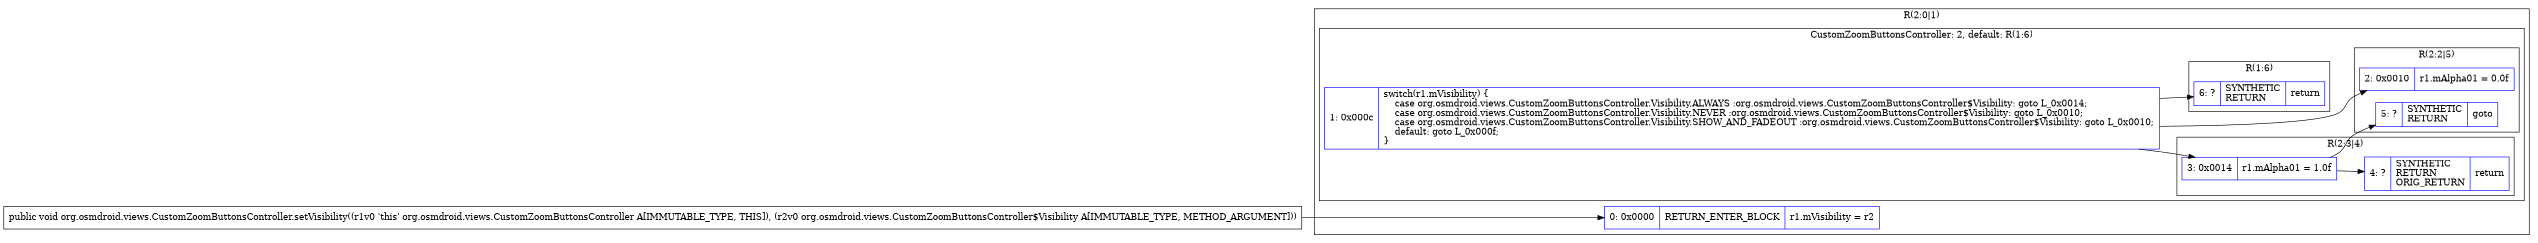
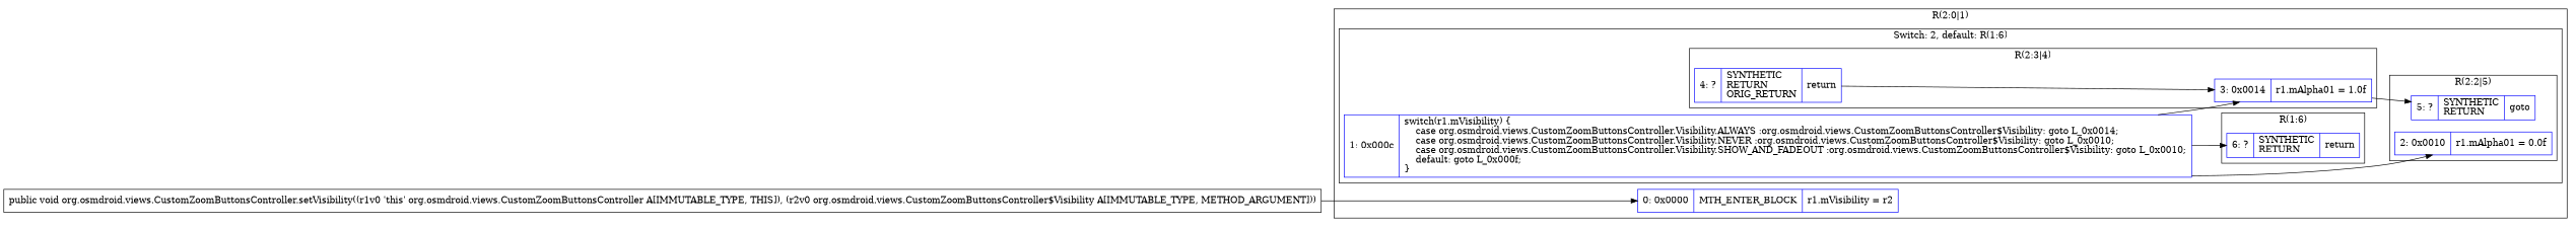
  digraph {
    rankdir=LR
    node [color=blue shape=record]
    n1 [label="{3\:\ 0x0014|r1.mAlpha01 = 1.0f\l}"]
    n2 [label="{4\:\ ?|SYNTHETIC\lRETURN\lORIG_RETURN\l|return\l}"]
    n3 [label="{2\:\ 0x0010|r1.mAlpha01 = 0.0f\l}"]
    n4 [label="{5\:\ ?|SYNTHETIC\lRETURN\l|goto\l}"]
    n5 [label="{6\:\ ?|SYNTHETIC\lRETURN\l|return\l}"]
    n6 [label="{1\:\ 0x000c|switch(r1.mVisibility) \{\l    case org.osmdroid.views.CustomZoomButtonsController.Visibility.ALWAYS :org.osmdroid.views.CustomZoomButtonsController$Visibility: goto L_0x0014;\l    case org.osmdroid.views.CustomZoomButtonsController.Visibility.NEVER :org.osmdroid.views.CustomZoomButtonsController$Visibility: goto L_0x0010;\l    case org.osmdroid.views.CustomZoomButtonsController.Visibility.SHOW_AND_FADEOUT :org.osmdroid.views.CustomZoomButtonsController$Visibility: goto L_0x0010;\l    default: goto L_0x000f;\l\}\l}"]
-   n7 [label="{0\:\ 0x0000|RETURN_ENTER_BLOCK\l|r1.mVisibility = r2\l}"]
+   n7 [label="{0\:\ 0x0000|MTH_ENTER_BLOCK\l|r1.mVisibility = r2\l}"]
    n8 [label="{public void org.osmdroid.views.CustomZoomButtonsController.setVisibility((r1v0 'this' org.osmdroid.views.CustomZoomButtonsController A[IMMUTABLE_TYPE, THIS]), (r2v0 org.osmdroid.views.CustomZoomButtonsController$Visibility A[IMMUTABLE_TYPE, METHOD_ARGUMENT])) }" color=""]
    subgraph cluster_1 {
      label="R(2:0|1)"
      n7
      subgraph cluster_2 {
-       label="CustomZoomButtonsController: 2, default: R(1:6)"
+       label="Switch: 2, default: R(1:6)"
        n6
        subgraph cluster_3 {
          label="R(2:3|4)"
          n1
          n2
        }
        subgraph cluster_4 {
          label="R(2:2|5)"
          n3
          n4
        }
        subgraph cluster_5 {
          label="R(1:6)"
          n5
        }
      }
    }
-   n1 -> n2
+   n2 -> n1
    n1 -> n4
    n6 -> n1
    n6 -> n3
    n6 -> n5
    n8 -> n7
  }
